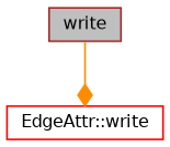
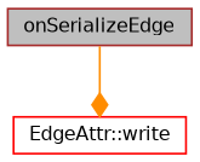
  digraph {
    rankdir=TB
    node [fontname=Helvetica fontsize=10 shape=record style=filled]
-   n1 [color=brown fillcolor=grey75 fontcolor=black height=0.2 label=write width=0.4]
+   n1 [color=brown fillcolor=grey75 fontcolor=black height=0.2 label=onSerializeEdge width=0.4]
    n2 [color=red fillcolor=white height=0.2 label="EdgeAttr::write" width=0.4]
    n1 -> n2 [color=darkorange fontname=Helvetica fontsize=10 labelfontname=Helvetica labelfontsize=10 style=solid arrowhead=diamond]
  }
